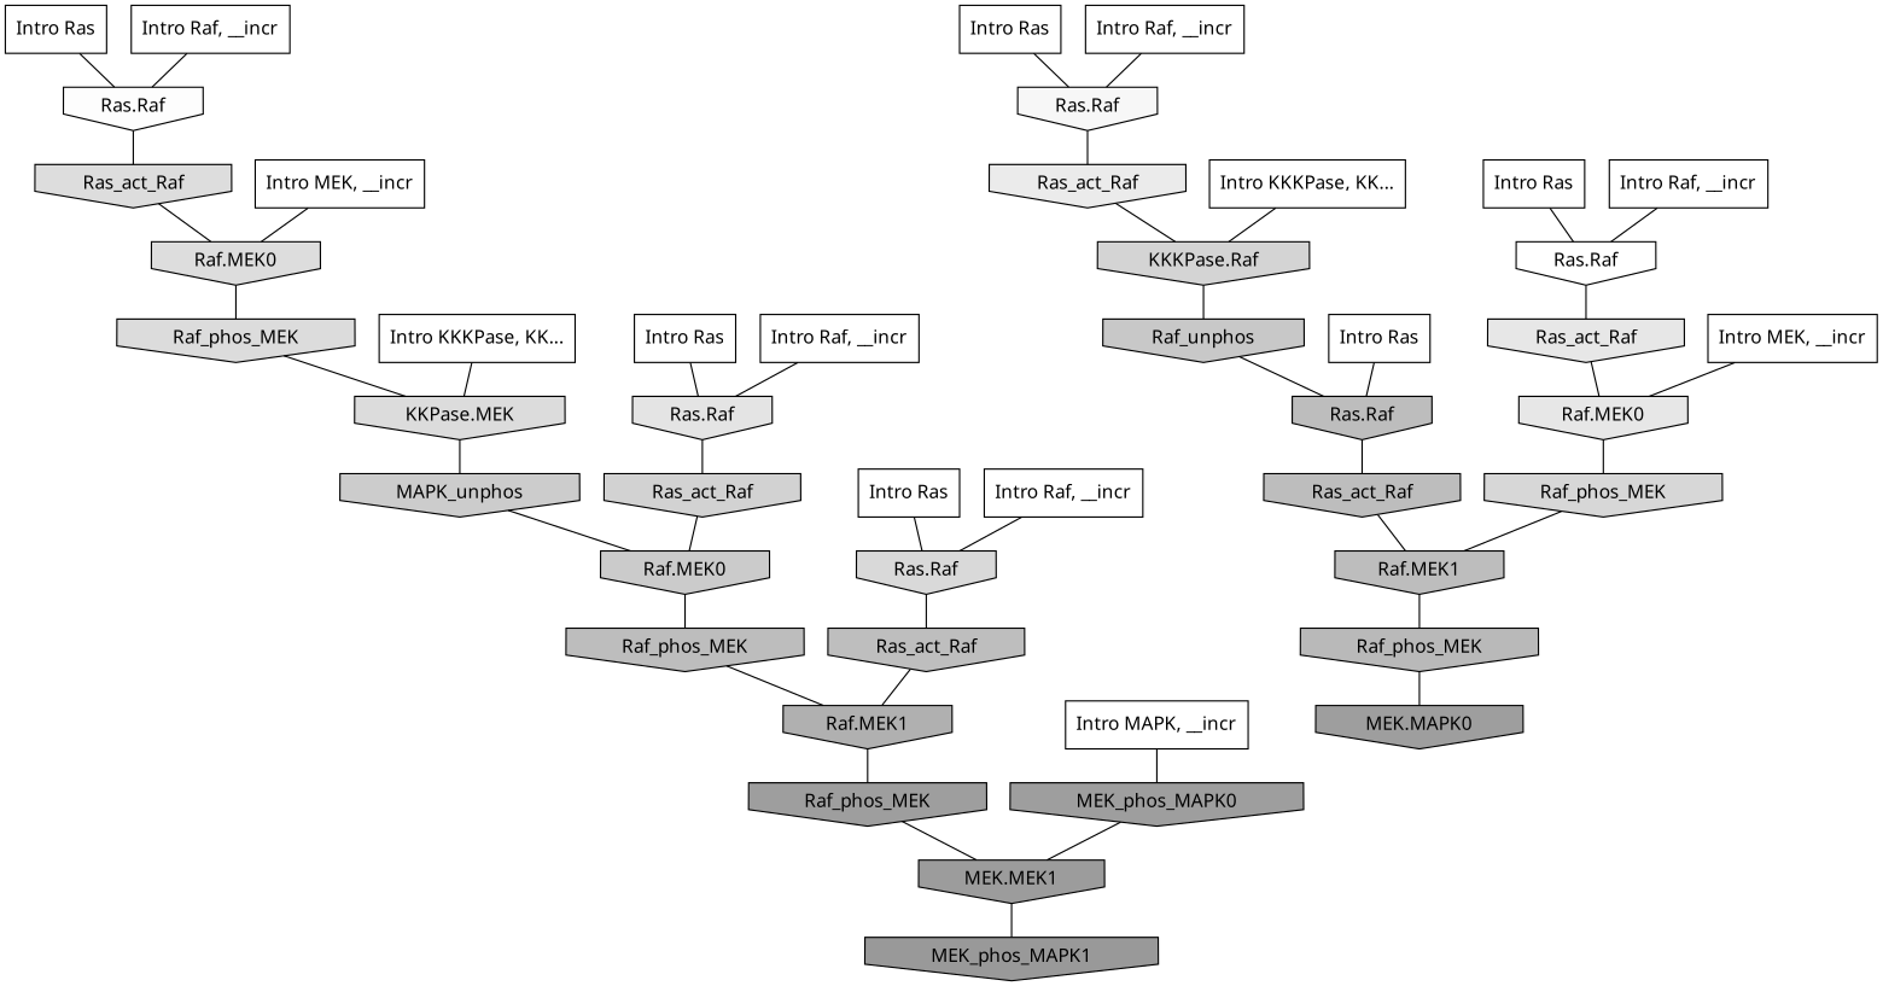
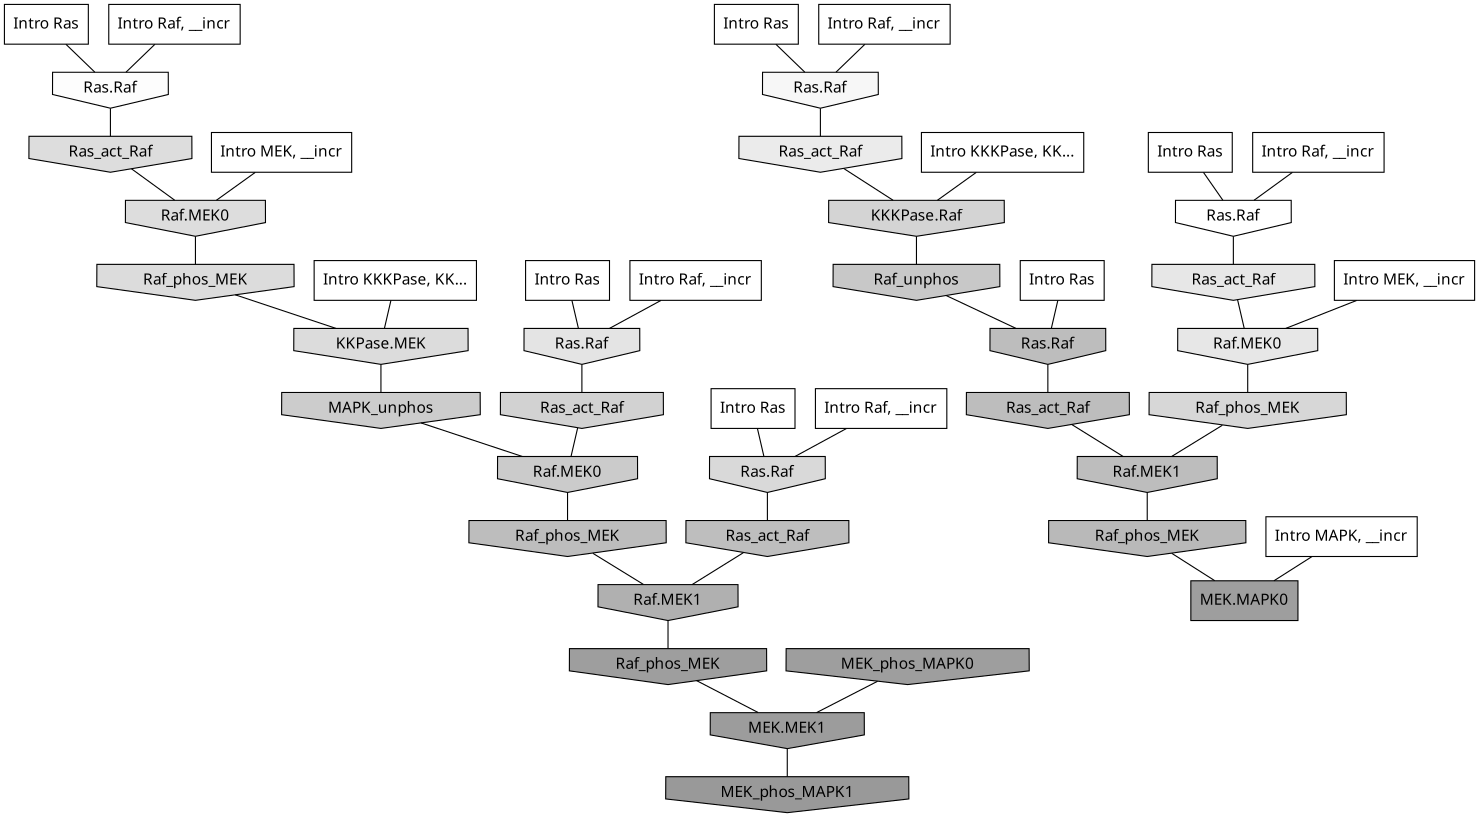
  digraph {
    rankdir=TB
    ranksep=0.30
    node [fillcolor="0.000 0.000 1.000" fontname="CMU Serif" shape=invhouse style=filled]
    edge [color="0.000 0.000 0.000" dir=none fontname="CMU Serif"]
    n1 [label="Intro Ras" shape=rectangle]
    n2 [fillcolor="0.000 0.000 0.991" label="Ras.Raf"]
    n3 [fillcolor="0.000 0.000 0.864" label=Ras_act_Raf]
    n4 [label="Intro Ras" shape=rectangle]
    n5 [fillcolor="0.000 0.000 0.740" label="Ras.Raf"]
    n6 [fillcolor="0.000 0.000 0.739" label=Ras_act_Raf]
    n7 [label="Intro Ras" shape=rectangle]
    n8 [fillcolor="0.000 0.000 0.849" label="Ras.Raf"]
    n9 [fillcolor="0.000 0.000 0.745" label=Ras_act_Raf]
    n10 [label="Intro Ras" shape=rectangle]
    n11 [fillcolor="0.000 0.000 0.967" label="Ras.Raf"]
    n12 [fillcolor="0.000 0.000 0.920" label=Ras_act_Raf]
    n13 [label="Intro Ras" shape=rectangle]
    n14 [fillcolor="0.000 0.000 0.893" label="Ras.Raf"]
    n15 [fillcolor="0.000 0.000 0.822" label=Ras_act_Raf]
    n16 [label="Intro Ras" shape=rectangle]
    n17 [label="Ras.Raf"]
    n18 [fillcolor="0.000 0.000 0.906" label=Ras_act_Raf]
    n19 [label="Intro Raf, __incr" shape=rectangle]
    n20 [label="Intro Raf, __incr" shape=rectangle]
    n21 [label="Intro Raf, __incr" shape=rectangle]
    n22 [label="Intro Raf, __incr" shape=rectangle]
    n23 [label="Intro Raf, __incr" shape=rectangle]
    n24 [label="Intro MEK, __incr" shape=rectangle]
    n25 [fillcolor="0.000 0.000 0.864" label="Raf.MEK0"]
    n26 [fillcolor="0.000 0.000 0.861" label=Raf_phos_MEK]
    n27 [label="Intro MEK, __incr" shape=rectangle]
    n28 [fillcolor="0.000 0.000 0.906" label="Raf.MEK0"]
    n29 [fillcolor="0.000 0.000 0.841" label=Raf_phos_MEK]
    n30 [label="Intro MAPK, __incr" shape=rectangle]
-   n31 [fillcolor="0.000 0.000 0.621" label="MEK.MAPK0"]
+   n31 [fillcolor="0.000 0.000 0.621" label="MEK.MAPK0" shape=box]
    n32 [label="Intro KKKPase, KK..." shape=rectangle]
    n33 [fillcolor="0.000 0.000 0.830" label="KKKPase.Raf"]
    n34 [fillcolor="0.000 0.000 0.783" label=Raf_unphos]
    n35 [label="Intro KKKPase, KK..." shape=rectangle]
    n36 [fillcolor="0.000 0.000 0.860" label="KKPase.MEK"]
    n37 [fillcolor="0.000 0.000 0.799" label=MAPK_unphos]
    n38 [fillcolor="0.000 0.000 0.739" label="Raf.MEK1"]
    n39 [fillcolor="0.000 0.000 0.795" label="Raf.MEK0"]
    n40 [fillcolor="0.000 0.000 0.691" label="Raf.MEK1"]
    n41 [fillcolor="0.000 0.000 0.725" label=Raf_phos_MEK]
    n42 [fillcolor="0.000 0.000 0.740" label=Raf_phos_MEK]
    n43 [fillcolor="0.000 0.000 0.621" label=Raf_phos_MEK]
    n44 [fillcolor="0.000 0.000 0.612" label="MEK.MEK1"]
    n45 [fillcolor="0.000 0.000 0.619" label=MEK_phos_MAPK0]
    n46 [fillcolor="0.000 0.000 0.600" label=MEK_phos_MAPK1]
    n1 -> n2
    n2 -> n3
    n3 -> n25
    n4 -> n5
    n5 -> n6
    n6 -> n38
    n7 -> n8
    n8 -> n9
    n9 -> n40
    n10 -> n11
    n11 -> n12
    n12 -> n33
    n13 -> n14
    n14 -> n15
    n15 -> n39
    n16 -> n17
    n17 -> n18
    n18 -> n28
    n19 -> n2
    n20 -> n8
    n21 -> n11
    n22 -> n14
    n23 -> n17
    n24 -> n25
    n25 -> n26
    n26 -> n36
    n27 -> n28
    n28 -> n29
    n29 -> n38
-   n30 -> n45
+   n30 -> n31
    n32 -> n33
    n33 -> n34
    n34 -> n5
    n35 -> n36
    n36 -> n37
    n37 -> n39
    n38 -> n41
    n39 -> n42
    n40 -> n43
    n41 -> n31
    n42 -> n40
    n43 -> n44
    n44 -> n46
    n45 -> n44
  }
